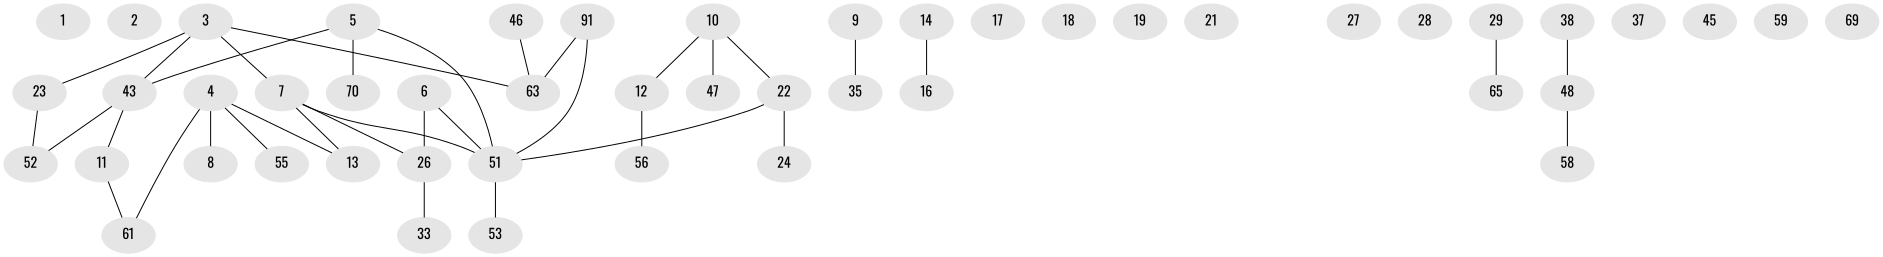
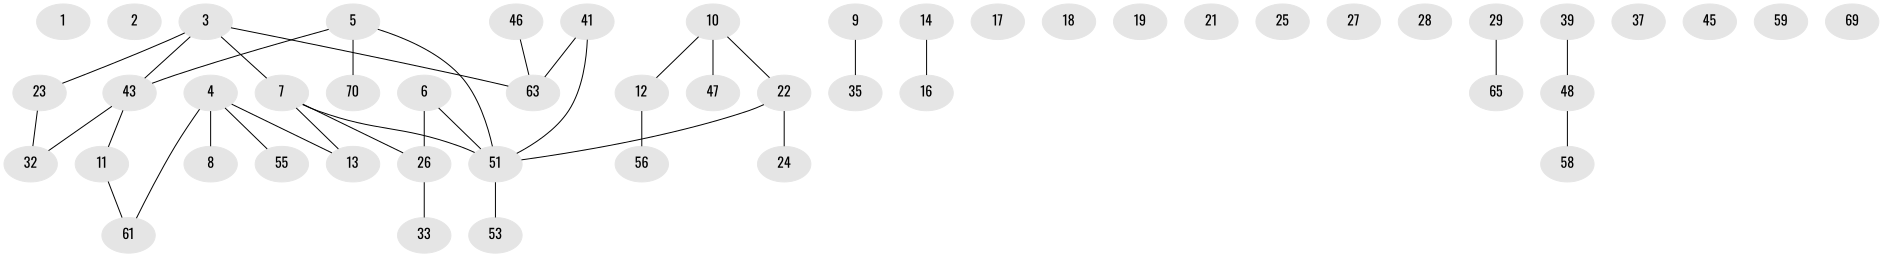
  graph {
    fontname=Oswald
    node [color=gray90 fontname=Oswald style=filled]
    edge [fontname=Oswald]
    1
    2
    3 [super="+20"]
    7 [super="+40"]
    23 [super="+31"]
    43 [super="+72"]
    63 [super="+73"]
    13
    51 [super="+62"]
    26 [super="+44"]
    11 [super="+42"]
    61
-   52 [super="+71"]
+   52 [super="+71" label=32]
    4 [super="+64"]
    8
    55
    5 [super="+54"]
    70
    53 [super="+67"]
    6
    33
    35 [super="+49"]
    9
    10 [super="+36"]
    12 [super="+15"]
    22 [super="+38"]
    47
    56
    24
    14 [super="+60"]
    16 [super="+32"]
    17
    18
    19
    21
+   25
    27
    28
    29 [super="+68"]
    65
    48 [super="+50"]
    58
    37
-   39 [label=38]
-   41 [super="+57" label=91]
+   39
+   41 [super="+57"]
    45
    46
    59
    69
    3 -- 7
    3 -- 23
    3 -- 43
    3 -- 63
    7 -- 13
    7 -- 51
    7 -- 26
    23 -- 52
    43 -- 11
    43 -- 52
    51 -- 53
    26 -- 33
    11 -- 61
    4 -- 13
    4 -- 61
    4 -- 8
    4 -- 55
    5 -- 43
    5 -- 51
    5 -- 70
    6 -- 51
    6 -- 26
    9 -- 35
    10 -- 12
    10 -- 22
    10 -- 47
    12 -- 56
    22 -- 51
    22 -- 24
    14 -- 16 [weight=2]
    29 -- 65
    48 -- 58
    39 -- 48
    41 -- 63
    41 -- 51
    46 -- 63
  }
